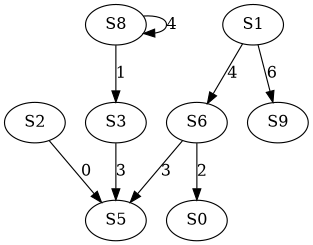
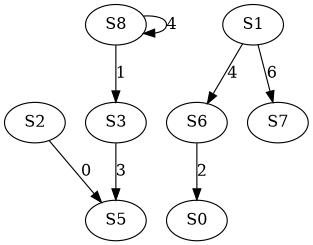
  strict digraph {
    S2
    S5
    S8
    S3
    S6
    n6 [label=S0]
    S1
-   S7 [label=S9]
+   S7
    S2 -> S5 [label=0]
    S8 -> S8 [label=4]
    S8 -> S3 [label=1]
    S3 -> S5 [label=3]
-   S6 -> S5 [label=3]
    S6 -> n6 [label=2]
    S1 -> S6 [label=4]
    S1 -> S7 [label=6]
  }
